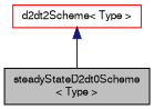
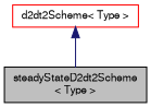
  digraph {
    node [fontname=FreeSans fontsize=10 shape=record]
-   n1 [color=black fillcolor=grey75 fontcolor=black height=0.2 label="steadyStateD2dt0Scheme\l\< Type \>" style=filled width=0.4]
+   n1 [color=black fillcolor=grey75 fontcolor=black height=0.2 label="steadyStateD2dt2Scheme\l\< Type \>" style=filled width=0.4]
    n2 [color=red height=0.2 label="d2dt2Scheme\< Type \>" width=0.4]
    n2 -> n1 [color=midnightblue dir=back fontname=FreeSans fontsize=10 labelfontname=FreeSans labelfontsize=10 style=solid]
  }
